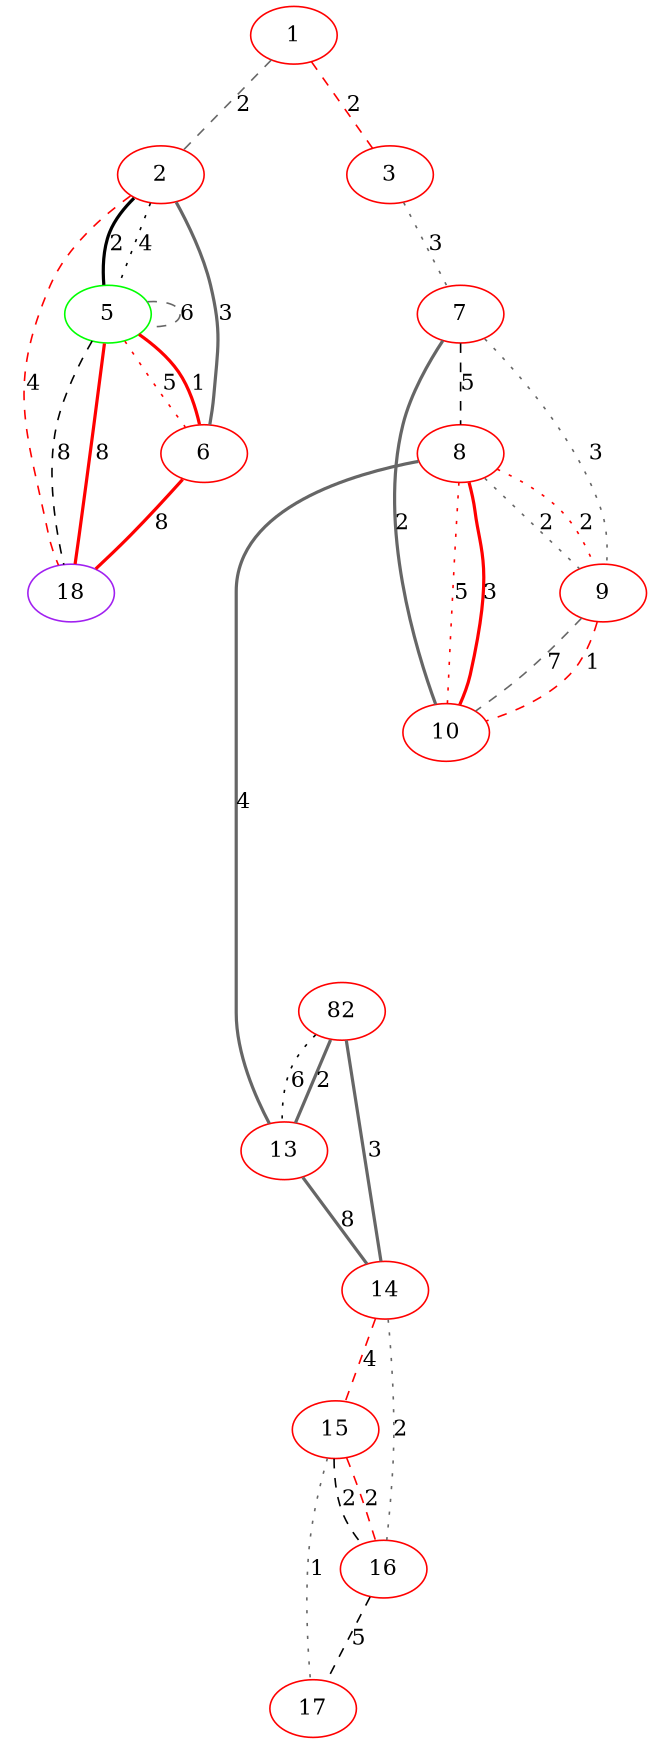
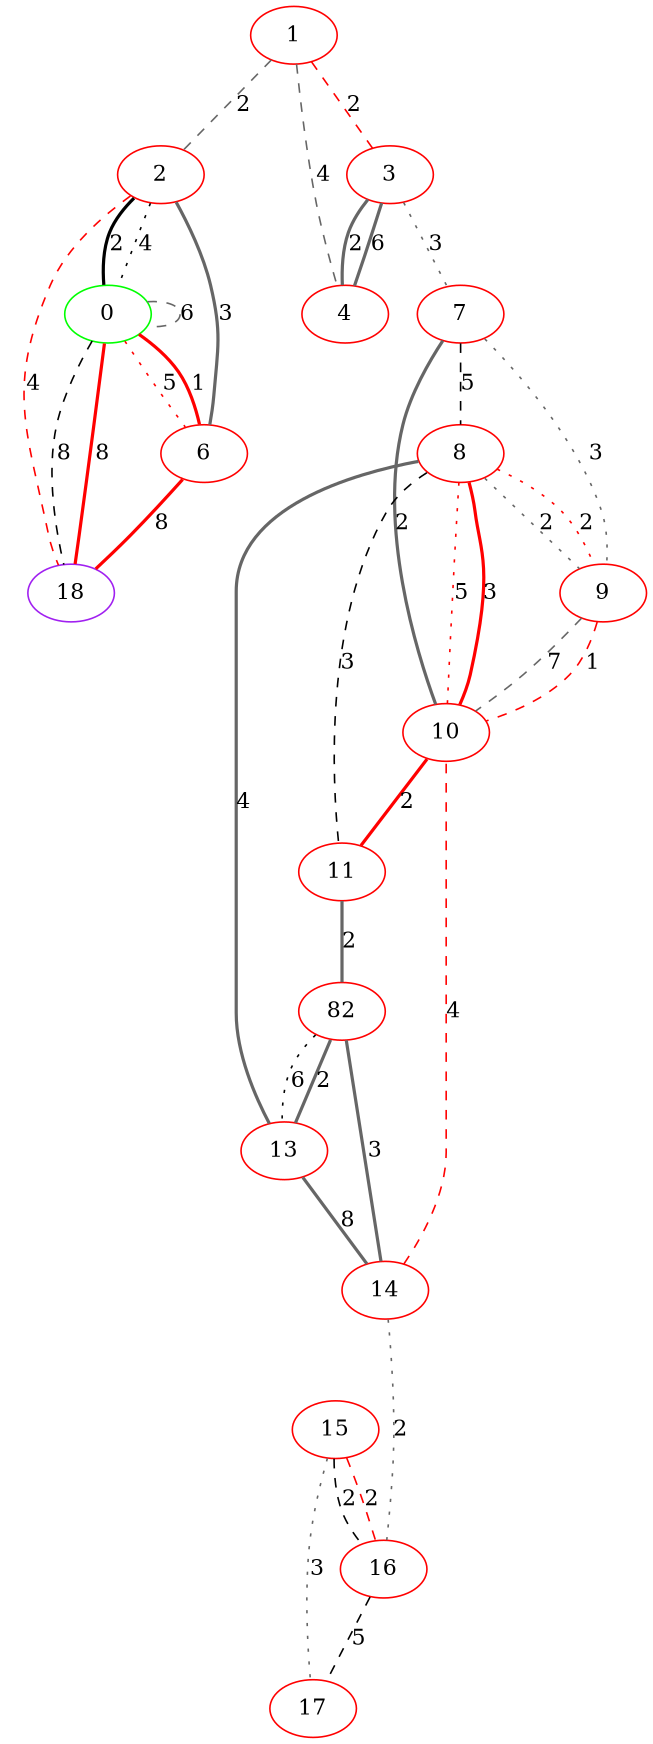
  graph {
    node [color=red weight=1]
    edge [color=gray40 style=bold]
    1
    2
    3
-   5 [color=green weight=2]
+   4
+   5 [color=green weight=2 label=0]
    6
    18 [color=purple weight=4]
    7
    8
    9
    10
+   11
    13
    n14 [label=82]
    14
    15
    16
    17
    1 -- 2 [label=2 style=dashed]
    1 -- 3 [color=red label=2 style=dashed]
+   1 -- 4 [label=4 style=dashed]
    2 -- 5 [color=black label=2]
    2 -- 5 [color=black label=4 style=dotted]
    2 -- 6 [label=3]
    2 -- 18 [color=red label=4 style=dashed]
+   3 -- 4 [label=2]
+   3 -- 4 [label=6]
    3 -- 7 [label=3 style=dotted]
    5 -- 5 [label=6 style=dashed]
    5 -- 6 [color=red label=5 style=dotted]
    5 -- 6 [color=red label=1]
    5 -- 18 [color=black label=8 style=dashed]
    5 -- 18 [color=red label=8]
    6 -- 18 [color=red label=8]
    7 -- 8 [color=black label=5 style=dashed]
    7 -- 9 [label=3 style=dotted]
    7 -- 10 [label=2]
    8 -- 9 [label=2 style=dotted]
    8 -- 9 [color=red label=2 style=dotted]
    8 -- 10 [color=red label=5 style=dotted]
    8 -- 10 [color=red label=3]
+   8 -- 11 [color=black label=3 style=dashed]
    8 -- 13 [label=4]
    9 -- 10 [label=7 style=dashed]
    9 -- 10 [color=red label=1 style=dashed]
+   10 -- 11 [color=red label=2]
+   11 -- n14 [label=2]
    13 -- 14 [label=8]
    n14 -- 13 [color=black label=6 style=dotted]
    n14 -- 13 [label=2]
    n14 -- 14 [label=3]
-   14 -- 15 [color=red label=4 style=dashed]
+   14 -- 10 [color=red label=4 style=dashed]
    14 -- 16 [label=2 style=dotted]
    15 -- 16 [color=black label=2 style=dashed]
    15 -- 16 [color=red label=2 style=dashed]
-   15 -- 17 [label=1 style=dotted]
+   15 -- 17 [label=3 style=dotted]
    16 -- 17 [color=black label=5 style=dashed]
  }
